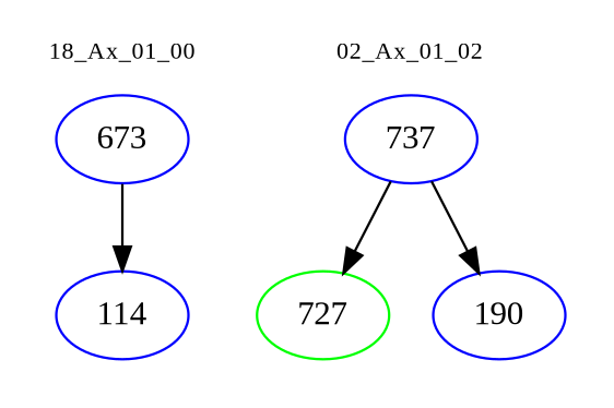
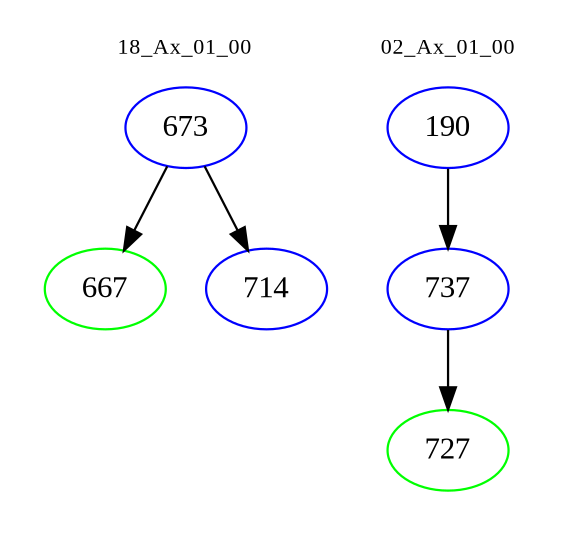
  digraph {
    fontname="Liberation Serif"
    node [color=blue fontname="Liberation Serif"]
    edge [color=black fontname="Liberation Serif"]
    n1 [label=673]
-   n3 [label=114]
+   n2 [color=green label=667]
+   n3 [label=714]
    n4 [label=737]
    n5 [color=green label=727]
    n6 [label=190]
    subgraph cluster_1 {
      color=white
      fontsize=10
      label="18_Ax_01_00"
      n1
+     n2
      n3
    }
    subgraph cluster_2 {
      color=white
      fontsize=10
-     label="02_Ax_01_02"
+     label="02_Ax_01_00"
      n4
      n5
      n6
    }
+   n1 -> n2
    n1 -> n3
    n4 -> n5
-   n4 -> n6
+   n6 -> n4
  }
